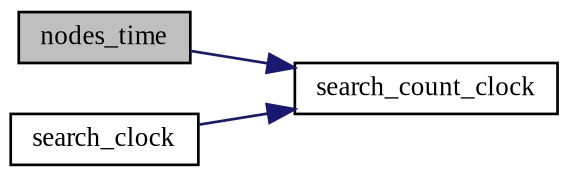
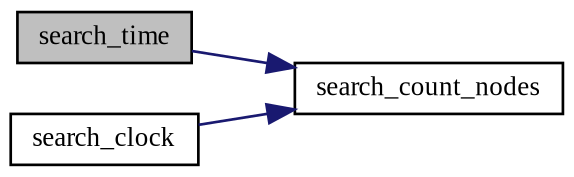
  digraph {
    fontname="Liberation Serif"
    rankdir=LR
    node [color=black fontname="Liberation Serif" fontsize=10 shape=record]
    edge [color=midnightblue fontname="Liberation Serif" fontsize=10 labelfontname=FreeSans labelfontsize=10 style=solid]
-   n1 [fillcolor=grey75 fontcolor=black height=0.2 label=nodes_time style=filled width=0.4]
-   n2 [height=0.2 label=search_count_clock width=0.4]
+   n1 [fillcolor=grey75 fontcolor=black height=0.2 label=search_time style=filled width=0.4]
+   n2 [height=0.2 label=search_count_nodes width=0.4]
    n3 [height=0.2 label=search_clock width=0.4]
    n1 -> n2
    n3 -> n2
  }
